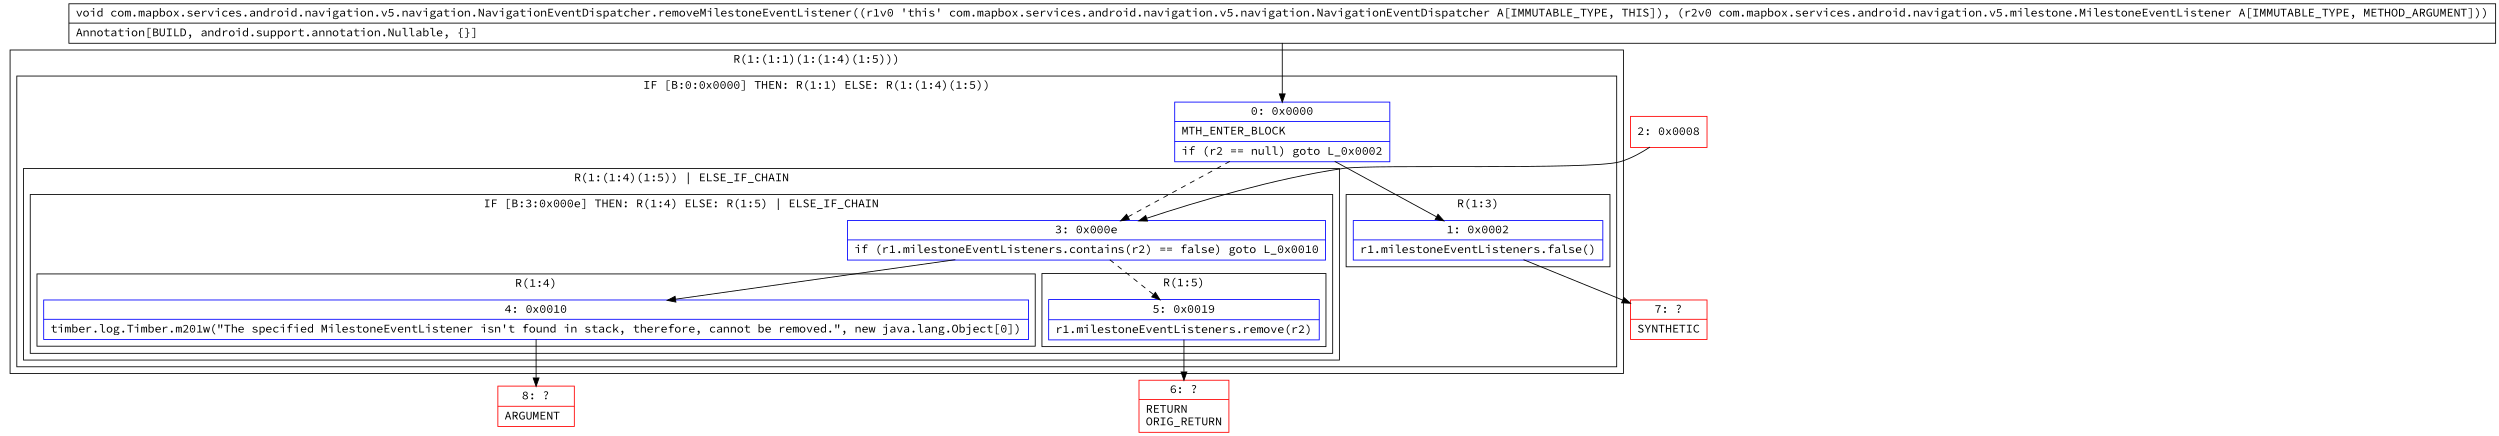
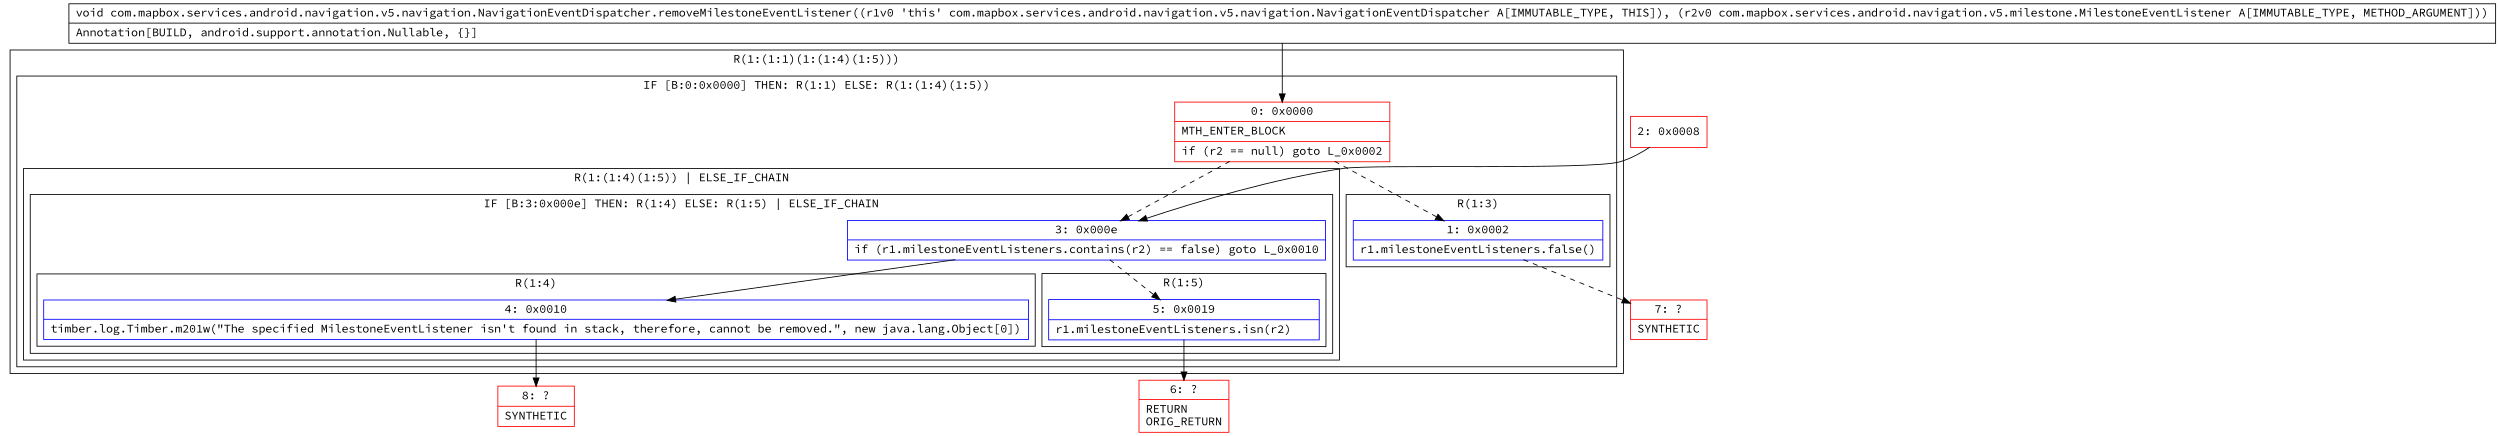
  digraph {
    fontname="Source Code Pro"
    node [color=blue fontname="Source Code Pro" shape=record]
    edge [fontname="Source Code Pro"]
    n1 [label="{1\:\ 0x0002|r1.milestoneEventListeners.false()\l}"]
    n2 [label="{4\:\ 0x0010|timber.log.Timber.m201w(\"The specified MilestoneEventListener isn't found in stack, therefore, cannot be removed.\", new java.lang.Object[0])\l}"]
-   n3 [label="{5\:\ 0x0019|r1.milestoneEventListeners.remove(r2)\l}"]
+   n3 [label="{5\:\ 0x0019|r1.milestoneEventListeners.isn(r2)\l}"]
    n4 [label="{3\:\ 0x000e|if (r1.milestoneEventListeners.contains(r2) == false) goto L_0x0010\l}"]
-   n5 [label="{0\:\ 0x0000|MTH_ENTER_BLOCK\l|if (r2 == null) goto L_0x0002\l}"]
+   n5 [color=red label="{0\:\ 0x0000|MTH_ENTER_BLOCK\l|if (r2 == null) goto L_0x0002\l}"]
    n6 [color=red label="{7\:\ ?|SYNTHETIC\l}"]
-   n7 [color=red label="{8\:\ ?|ARGUMENT\l}"]
+   n7 [color=red label="{8\:\ ?|SYNTHETIC\l}"]
    n8 [color=red label="{6\:\ ?|RETURN\lORIG_RETURN\l}"]
    n9 [color=red label="{2\:\ 0x0008}"]
    n10 [label="{void com.mapbox.services.android.navigation.v5.navigation.NavigationEventDispatcher.removeMilestoneEventListener((r1v0 'this' com.mapbox.services.android.navigation.v5.navigation.NavigationEventDispatcher A[IMMUTABLE_TYPE, THIS]), (r2v0 com.mapbox.services.android.navigation.v5.milestone.MilestoneEventListener A[IMMUTABLE_TYPE, METHOD_ARGUMENT]))  | Annotation[BUILD, android.support.annotation.Nullable, \{\}]\l}" color=""]
    subgraph cluster_1 {
      label="R(1:(1:1)(1:(1:4)(1:5)))"
      subgraph cluster_2 {
        label="IF [B:0:0x0000] THEN: R(1:1) ELSE: R(1:(1:4)(1:5))"
        n5
        subgraph cluster_3 {
          label="R(1:3)"
          n1
        }
        subgraph cluster_4 {
          label="R(1:(1:4)(1:5)) | ELSE_IF_CHAIN\l"
          subgraph cluster_5 {
            label="IF [B:3:0x000e] THEN: R(1:4) ELSE: R(1:5) | ELSE_IF_CHAIN\l"
            n4
            subgraph cluster_6 {
              label="R(1:4)"
              n2
            }
            subgraph cluster_7 {
              label="R(1:5)"
              n3
            }
          }
        }
      }
    }
-   n1 -> n6
+   n1 -> n6 [style=dashed]
    n2 -> n7
    n3 -> n8
    n4 -> n2
    n4 -> n3 [style=dashed]
-   n5 -> n1
+   n5 -> n1 [style=dashed]
    n5 -> n4 [style=dashed]
    n9 -> n4
    n10 -> n5
  }
